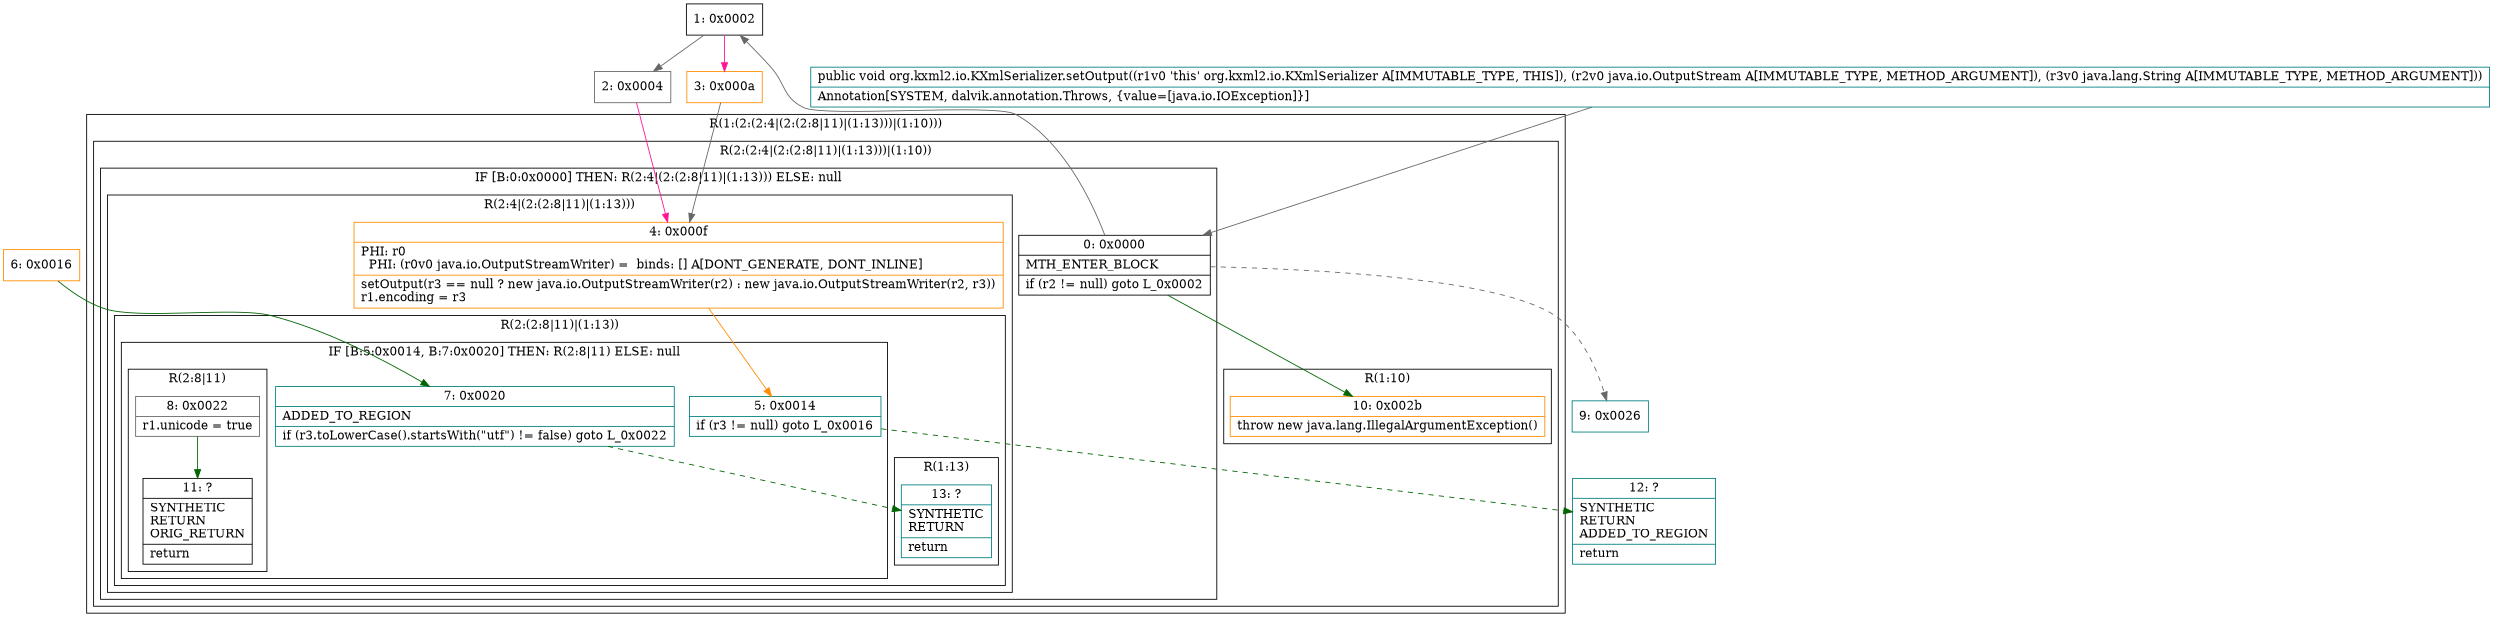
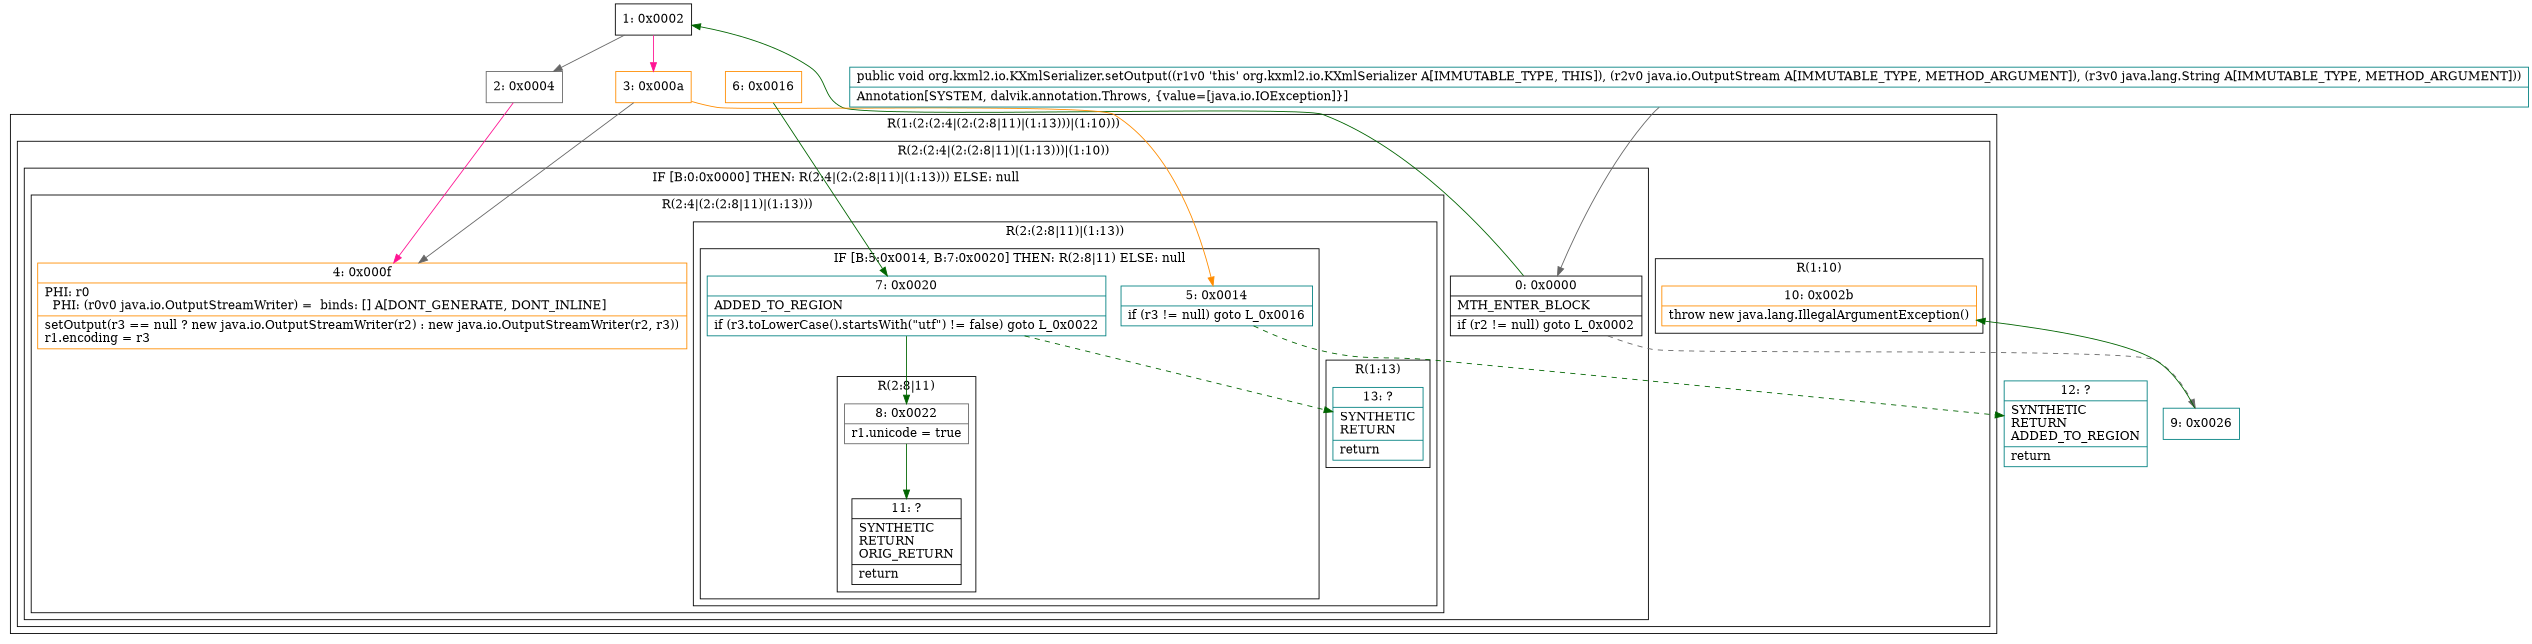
  digraph {
    node [color=teal shape=record]
    edge [color=darkgreen]
    n1 [color=gray40 label="{8\:\ 0x0022|r1.unicode = true\l}"]
    n2 [color=black label="{11\:\ ?|SYNTHETIC\lRETURN\lORIG_RETURN\l|return\l}"]
    n3 [label="{5\:\ 0x0014|if (r3 != null) goto L_0x0016\l}"]
    n4 [label="{7\:\ 0x0020|ADDED_TO_REGION\l|if (r3.toLowerCase().startsWith(\"utf\") != false) goto L_0x0022\l}"]
    n5 [label="{13\:\ ?|SYNTHETIC\lRETURN\l|return\l}"]
    n6 [color=darkorange label="{4\:\ 0x000f|PHI: r0 \l  PHI: (r0v0 java.io.OutputStreamWriter) =  binds: [] A[DONT_GENERATE, DONT_INLINE]\l|setOutput(r3 == null ? new java.io.OutputStreamWriter(r2) : new java.io.OutputStreamWriter(r2, r3))\lr1.encoding = r3\l}"]
    n7 [color=black label="{0\:\ 0x0000|MTH_ENTER_BLOCK\l|if (r2 != null) goto L_0x0002\l}"]
    n8 [color=darkorange label="{10\:\ 0x002b|throw new java.lang.IllegalArgumentException()\l}"]
    n9 [label="{12\:\ ?|SYNTHETIC\lRETURN\lADDED_TO_REGION\l|return\l}"]
    n10 [color=black label="{1\:\ 0x0002}"]
    n11 [label="{9\:\ 0x0026}"]
    n12 [color=gray40 label="{2\:\ 0x0004}"]
    n13 [color=darkorange label="{3\:\ 0x000a}"]
    n14 [color=darkorange label="{6\:\ 0x0016}"]
    n15 [label="{public void org.kxml2.io.KXmlSerializer.setOutput((r1v0 'this' org.kxml2.io.KXmlSerializer A[IMMUTABLE_TYPE, THIS]), (r2v0 java.io.OutputStream A[IMMUTABLE_TYPE, METHOD_ARGUMENT]), (r3v0 java.lang.String A[IMMUTABLE_TYPE, METHOD_ARGUMENT]))  | Annotation[SYSTEM, dalvik.annotation.Throws, \{value=[java.io.IOException]\}]\l}"]
    subgraph cluster_1 {
      label="R(1:(2:(2:4|(2:(2:8|11)|(1:13)))|(1:10)))"
      subgraph cluster_2 {
        label="R(2:(2:4|(2:(2:8|11)|(1:13)))|(1:10))"
        subgraph cluster_3 {
          label="IF [B:0:0x0000] THEN: R(2:4|(2:(2:8|11)|(1:13))) ELSE: null"
          n7
          subgraph cluster_4 {
            label="R(2:4|(2:(2:8|11)|(1:13)))"
            n6
            subgraph cluster_5 {
              label="R(2:(2:8|11)|(1:13))"
              subgraph cluster_6 {
                label="IF [B:5:0x0014, B:7:0x0020] THEN: R(2:8|11) ELSE: null"
                n3
                n4
                subgraph cluster_7 {
                  label="R(2:8|11)"
                  n1
                  n2
                }
              }
              subgraph cluster_8 {
                label="R(1:13)"
                n5
              }
            }
          }
        }
        subgraph cluster_9 {
          label="R(1:10)"
          n8
        }
      }
    }
    n1 -> n2
    n3 -> n9 [style=dashed]
+   n4 -> n1
    n4 -> n5 [style=dashed]
-   n6 -> n3 [color=darkorange]
-   n7 -> n10 [color=gray40]
+   n13 -> n3 [color=darkorange]
+   n7 -> n10
    n7 -> n11 [color=gray40 style=dashed]
    n10 -> n12 [color=gray40]
    n10 -> n13 [color=deeppink]
-   n7 -> n8
+   n11 -> n8
    n12 -> n6 [color=deeppink]
    n13 -> n6 [color=gray40]
    n14 -> n4
    n15 -> n7 [color=gray40]
  }
